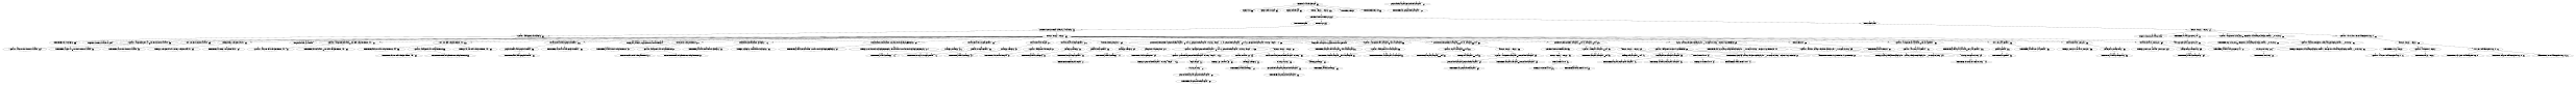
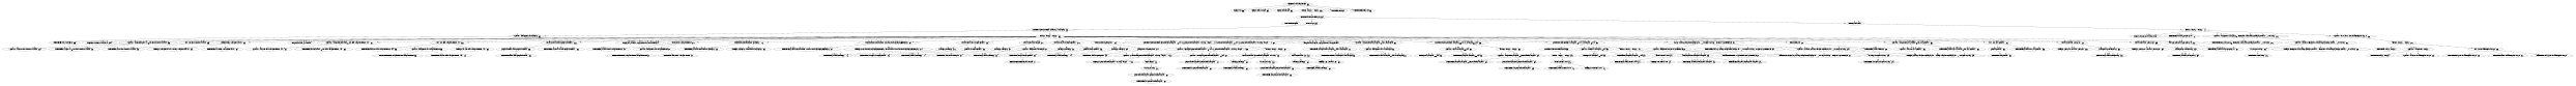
  digraph {
    n1 [label=<(METHOD,buildWebsphereJar)<SUB>553</SUB>>]
    n2 [label=<(PARAM,this)<SUB>553</SUB>>]
    n3 [label=<(PARAM,File sourceJar)<SUB>553</SUB>>]
    n4 [label=<(PARAM,File destJar)<SUB>553</SUB>>]
    n5 [label=<(BLOCK,&lt;empty&gt;,&lt;empty&gt;)<SUB>553</SUB>>]
    n6 [label=<(MODIFIER,VIRTUAL)>]
    n7 [label=<(METHOD_RETURN,void)<SUB>553</SUB>>]
    n8 [label=<(CONTROL_STRUCTURE,try,try)<SUB>554</SUB>>]
    n9 [label=<(MODIFIER,PRIVATE)>]
    n10 [label=<(BLOCK,try,try)<SUB>554</SUB>>]
    n11 [label=<(BLOCK,catch,catch)>]
    n12 [label=<(CONTROL_STRUCTURE,if (ejbdeploy),if (ejbdeploy))<SUB>555</SUB>>]
    n13 [label=<(BLOCK,&lt;empty&gt;,&lt;empty&gt;)<SUB>604</SUB>>]
    n14 [label=<(&lt;operator&gt;.fieldAccess,this.ejbdeploy)<SUB>555</SUB>>]
    n15 [label=<(BLOCK,&lt;empty&gt;,&lt;empty&gt;)<SUB>555</SUB>>]
    n16 [label=<(IDENTIFIER,this,if (ejbdeploy))<SUB>555</SUB>>]
    n17 [label=<(LOCAL,Java javaTask: org.apache.tools.ant.taskdefs.Java)>]
    n18 [label=<(&lt;operator&gt;.assignment,Java javaTask = new Java(getTask()))<SUB>556</SUB>>]
    n19 [label=<(&lt;init&gt;,new Java(getTask()))<SUB>556</SUB>>]
    n20 [label=<(setValue,setValue(&quot;-Xms64m&quot;))<SUB>558</SUB>>]
    n21 [label=<(setValue,setValue(&quot;-Xmx128m&quot;))<SUB>559</SUB>>]
    n22 [label=<(LOCAL,Environment.Variable var: ANY)>]
    n23 [label=<(&lt;operator&gt;.assignment,ANY var = new Environment.Variable())<SUB>562</SUB>>]
    n24 [label=<(&lt;init&gt;,new Environment.Variable())<SUB>562</SUB>>]
    n25 [label=<(setKey,setKey(&quot;websphere.lib.dir&quot;))<SUB>564</SUB>>]
    n26 [label=<(LOCAL,File libdir: java.io.File)>]
    n27 [label=<(&lt;operator&gt;.assignment,File libdir = new File(websphereHome, &quot;lib&quot;))<SUB>565</SUB>>]
    n28 [label=<(&lt;init&gt;,new File(websphereHome, &quot;lib&quot;))<SUB>565</SUB>>]
    n29 [label=<(setValue,setValue(libdir.getAbsolutePath()))<SUB>566</SUB>>]
    n30 [label=<(addSysproperty,addSysproperty(var))<SUB>567</SUB>>]
    n31 [label=<(setDir,setDir(websphereHome))<SUB>570</SUB>>]
    n32 [label=<(setTaskName,setTaskName(&quot;ejbdeploy&quot;))<SUB>573</SUB>>]
    n33 [label=<(setClassname,setClassname(&quot;com.ibm.etools.ejbdeploy.EJBDeploy&quot;))<SUB>574</SUB>>]
    n34 [label=<(setValue,setValue(sourceJar.getPath()))<SUB>576</SUB>>]
    n35 [label=<(setValue,setValue(tempdir))<SUB>577</SUB>>]
    n36 [label=<(setValue,setValue(destJar.getPath()))<SUB>578</SUB>>]
    n37 [label=<(setLine,setLine(getOptions()))<SUB>579</SUB>>]
    n38 [label=<(CONTROL_STRUCTURE,if (getCombinedClasspath() != null &amp;&amp; getCombinedClasspath().toString().length() &gt; 0),if (getCombinedClasspath() != null &amp;&amp; getCombinedClasspath().toString().length() &gt; 0))<SUB>580</SUB>>]
    n39 [label=<(LOCAL,Path classpath: org.apache.tools.ant.types.Path)>]
    n40 [label=<(&lt;operator&gt;.assignment,Path classpath = this.wasClasspath)<SUB>586</SUB>>]
    n41 [label=<(CONTROL_STRUCTURE,if (classpath == null),if (classpath == null))<SUB>588</SUB>>]
    n42 [label=<(CONTROL_STRUCTURE,if (classpath != null),if (classpath != null))<SUB>592</SUB>>]
    n43 [label=<(log,log(&quot;Calling websphere.ejbdeploy for &quot; + sourceJar.toString(), Project.MSG_VERBOSE))<SUB>599</SUB>>]
    n44 [label=<(execute,execute())<SUB>602</SUB>>]
    n45 [label=<(IDENTIFIER,javaTask,Java javaTask = new Java(getTask()))<SUB>556</SUB>>]
    n46 [label=<(&lt;operator&gt;.alloc,new Java(getTask()))<SUB>556</SUB>>]
    n47 [label=<(IDENTIFIER,javaTask,new Java(getTask()))<SUB>556</SUB>>]
    n48 [label=<(getTask,getTask())<SUB>556</SUB>>]
    n49 [label=<(createJvmarg,createJvmarg())<SUB>558</SUB>>]
    n50 [label=<(LITERAL,&quot;-Xms64m&quot;,setValue(&quot;-Xms64m&quot;))<SUB>558</SUB>>]
    n51 [label=<(createJvmarg,createJvmarg())<SUB>559</SUB>>]
    n52 [label=<(LITERAL,&quot;-Xmx128m&quot;,setValue(&quot;-Xmx128m&quot;))<SUB>559</SUB>>]
    n53 [label=<(IDENTIFIER,var,ANY var = new Environment.Variable())<SUB>562</SUB>>]
    n54 [label=<(&lt;operator&gt;.alloc,new Environment.Variable())<SUB>562</SUB>>]
    n55 [label=<(IDENTIFIER,var,new Environment.Variable())<SUB>562</SUB>>]
    n56 [label=<(IDENTIFIER,var,setKey(&quot;websphere.lib.dir&quot;))<SUB>564</SUB>>]
    n57 [label=<(LITERAL,&quot;websphere.lib.dir&quot;,setKey(&quot;websphere.lib.dir&quot;))<SUB>564</SUB>>]
    n58 [label=<(IDENTIFIER,libdir,File libdir = new File(websphereHome, &quot;lib&quot;))<SUB>565</SUB>>]
    n59 [label=<(&lt;operator&gt;.alloc,new File(websphereHome, &quot;lib&quot;))<SUB>565</SUB>>]
    n60 [label=<(IDENTIFIER,libdir,new File(websphereHome, &quot;lib&quot;))<SUB>565</SUB>>]
    n61 [label=<(&lt;operator&gt;.fieldAccess,this.websphereHome)<SUB>565</SUB>>]
    n62 [label=<(LITERAL,&quot;lib&quot;,new File(websphereHome, &quot;lib&quot;))<SUB>565</SUB>>]
    n63 [label=<(IDENTIFIER,var,setValue(libdir.getAbsolutePath()))<SUB>566</SUB>>]
    n64 [label=<(getAbsolutePath,libdir.getAbsolutePath())<SUB>566</SUB>>]
    n65 [label=<(IDENTIFIER,javaTask,addSysproperty(var))<SUB>567</SUB>>]
    n66 [label=<(IDENTIFIER,javaTask,setDir(websphereHome))<SUB>570</SUB>>]
    n67 [label=<(&lt;operator&gt;.fieldAccess,this.websphereHome)<SUB>570</SUB>>]
    n68 [label=<(IDENTIFIER,javaTask,setTaskName(&quot;ejbdeploy&quot;))<SUB>573</SUB>>]
    n69 [label=<(LITERAL,&quot;ejbdeploy&quot;,setTaskName(&quot;ejbdeploy&quot;))<SUB>573</SUB>>]
    n70 [label=<(IDENTIFIER,javaTask,setClassname(&quot;com.ibm.etools.ejbdeploy.EJBDeploy&quot;))<SUB>574</SUB>>]
    n71 [label=<(LITERAL,&quot;com.ibm.etools.ejbdeploy.EJBDeploy&quot;,setClassname(&quot;com.ibm.etools.ejbdeploy.EJBDeploy&quot;))<SUB>574</SUB>>]
    n72 [label=<(createArg,createArg())<SUB>576</SUB>>]
    n73 [label=<(getPath,sourceJar.getPath())<SUB>576</SUB>>]
    n74 [label=<(createArg,createArg())<SUB>577</SUB>>]
    n75 [label=<(&lt;operator&gt;.fieldAccess,this.tempdir)<SUB>577</SUB>>]
    n76 [label=<(createArg,createArg())<SUB>578</SUB>>]
    n77 [label=<(getPath,destJar.getPath())<SUB>558</SUB>>]
    n78 [label=<(createArg,createArg())<SUB>579</SUB>>]
    n79 [label=<(getOptions,this.getOptions())<SUB>579</SUB>>]
    n80 [label=<(&lt;operator&gt;.logicalAnd,getCombinedClasspath() != null &amp;&amp; getCombinedClasspath().toString().length() &gt; 0)<SUB>580</SUB>>]
    n81 [label=<(BLOCK,&lt;empty&gt;,&lt;empty&gt;)<SUB>581</SUB>>]
    n82 [label=<(IDENTIFIER,classpath,Path classpath = this.wasClasspath)<SUB>586</SUB>>]
    n83 [label=<(&lt;operator&gt;.fieldAccess,this.wasClasspath)<SUB>586</SUB>>]
    n84 [label=<(&lt;operator&gt;.equals,classpath == null)<SUB>588</SUB>>]
    n85 [label=<(BLOCK,&lt;empty&gt;,&lt;empty&gt;)<SUB>588</SUB>>]
    n86 [label=<(&lt;operator&gt;.notEquals,classpath != null)<SUB>592</SUB>>]
    n87 [label=<(BLOCK,&lt;empty&gt;,&lt;empty&gt;)<SUB>592</SUB>>]
    n88 [label=<(CONTROL_STRUCTURE,else,else)<SUB>595</SUB>>]
    n89 [label=<(IDENTIFIER,this,log(&quot;Calling websphere.ejbdeploy for &quot; + sourceJar.toString(), Project.MSG_VERBOSE))<SUB>599</SUB>>]
    n90 [label=<(&lt;operator&gt;.addition,&quot;Calling websphere.ejbdeploy for &quot; + sourceJar.toString())<SUB>599</SUB>>]
    n91 [label=<(&lt;operator&gt;.fieldAccess,Project.MSG_VERBOSE)<SUB>600</SUB>>]
    n92 [label=<(IDENTIFIER,javaTask,execute())<SUB>602</SUB>>]
    n93 [label=<(IDENTIFIER,this,getTask())<SUB>556</SUB>>]
    n94 [label=<(IDENTIFIER,javaTask,createJvmarg())<SUB>558</SUB>>]
    n95 [label=<(IDENTIFIER,javaTask,createJvmarg())<SUB>559</SUB>>]
    n96 [label=<(IDENTIFIER,this,new File(websphereHome, &quot;lib&quot;))<SUB>565</SUB>>]
    n97 [label=<(FIELD_IDENTIFIER,websphereHome,websphereHome)<SUB>565</SUB>>]
    n98 [label=<(IDENTIFIER,libdir,libdir.getAbsolutePath())<SUB>566</SUB>>]
    n99 [label=<(IDENTIFIER,var,addSysproperty(var))<SUB>567</SUB>>]
    n100 [label=<(IDENTIFIER,this,setDir(websphereHome))<SUB>570</SUB>>]
    n101 [label=<(FIELD_IDENTIFIER,websphereHome,websphereHome)<SUB>570</SUB>>]
    n102 [label=<(IDENTIFIER,javaTask,createArg())<SUB>576</SUB>>]
    n103 [label=<(IDENTIFIER,sourceJar,sourceJar.getPath())<SUB>576</SUB>>]
    n104 [label=<(IDENTIFIER,javaTask,createArg())<SUB>577</SUB>>]
    n105 [label=<(IDENTIFIER,this,setValue(tempdir))<SUB>577</SUB>>]
    n106 [label=<(FIELD_IDENTIFIER,tempdir,tempdir)<SUB>577</SUB>>]
    n107 [label=<(IDENTIFIER,javaTask,createArg())<SUB>578</SUB>>]
    n108 [label=<(IDENTIFIER,destJar,destJar.getPath())<SUB>578</SUB>>]
    n109 [label=<(IDENTIFIER,javaTask,createArg())<SUB>579</SUB>>]
    n110 [label=<(IDENTIFIER,this,this.getOptions())<SUB>579</SUB>>]
+   n111 [label=<(&lt;operator&gt;.notEquals,getCombinedClasspath() != null)<SUB>580</SUB>>]
    n112 [label=<(&lt;operator&gt;.greaterThan,getCombinedClasspath().toString().length() &gt; 0)<SUB>581</SUB>>]
    n113 [label=<(setValue,setValue(&quot;-cp&quot;))<SUB>582</SUB>>]
    n114 [label=<(setValue,setValue(getCombinedClasspath().toString()))<SUB>583</SUB>>]
    n115 [label=<(getCombinedClasspath,getCombinedClasspath())<SUB>580</SUB>>]
    n116 [label=<(length,length())<SUB>581</SUB>>]
    n117 [label=<(LITERAL,0,getCombinedClasspath().toString().length() &gt; 0)<SUB>581</SUB>>]
    n118 [label=<(IDENTIFIER,this,getCombinedClasspath())<SUB>580</SUB>>]
    n119 [label=<(toString,toString())<SUB>581</SUB>>]
    n120 [label=<(getCombinedClasspath,getCombinedClasspath())<SUB>581</SUB>>]
    n121 [label=<(IDENTIFIER,this,getCombinedClasspath())<SUB>581</SUB>>]
    n122 [label=<(createArg,createArg())<SUB>582</SUB>>]
    n123 [label=<(LITERAL,&quot;-cp&quot;,setValue(&quot;-cp&quot;))<SUB>582</SUB>>]
    n124 [label=<(createArg,createArg())<SUB>583</SUB>>]
    n125 [label=<(toString,toString())<SUB>583</SUB>>]
    n126 [label=<(IDENTIFIER,javaTask,createArg())<SUB>582</SUB>>]
    n127 [label=<(IDENTIFIER,javaTask,createArg())<SUB>583</SUB>>]
    n128 [label=<(getCombinedClasspath,getCombinedClasspath())<SUB>583</SUB>>]
    n129 [label=<(IDENTIFIER,this,getCombinedClasspath())<SUB>583</SUB>>]
    n130 [label=<(IDENTIFIER,this,Path classpath = this.wasClasspath)<SUB>586</SUB>>]
    n131 [label=<(FIELD_IDENTIFIER,wasClasspath,wasClasspath)<SUB>586</SUB>>]
    n132 [label=<(IDENTIFIER,classpath,classpath == null)<SUB>588</SUB>>]
    n133 [label=<(LITERAL,null,classpath == null)<SUB>588</SUB>>]
    n134 [label=<(&lt;operator&gt;.assignment,classpath = getCombinedClasspath())<SUB>589</SUB>>]
    n135 [label=<(IDENTIFIER,classpath,classpath = getCombinedClasspath())<SUB>589</SUB>>]
    n136 [label=<(getCombinedClasspath,getCombinedClasspath())<SUB>589</SUB>>]
    n137 [label=<(IDENTIFIER,this,getCombinedClasspath())<SUB>589</SUB>>]
    n138 [label=<(IDENTIFIER,classpath,classpath != null)<SUB>592</SUB>>]
    n139 [label=<(LITERAL,null,classpath != null)<SUB>592</SUB>>]
    n140 [label=<(setClasspath,setClasspath(classpath))<SUB>593</SUB>>]
    n141 [label=<(setFork,setFork(true))<SUB>594</SUB>>]
    n142 [label=<(BLOCK,&lt;empty&gt;,&lt;empty&gt;)<SUB>595</SUB>>]
    n143 [label=<(IDENTIFIER,javaTask,setClasspath(classpath))<SUB>593</SUB>>]
    n144 [label=<(IDENTIFIER,classpath,setClasspath(classpath))<SUB>593</SUB>>]
    n145 [label=<(IDENTIFIER,javaTask,setFork(true))<SUB>594</SUB>>]
    n146 [label=<(LITERAL,true,setFork(true))<SUB>594</SUB>>]
    n147 [label=<(setFork,setFork(true))<SUB>596</SUB>>]
    n148 [label=<(IDENTIFIER,javaTask,setFork(true))<SUB>596</SUB>>]
    n149 [label=<(LITERAL,true,setFork(true))<SUB>596</SUB>>]
    n150 [label=<(LITERAL,&quot;Calling websphere.ejbdeploy for &quot;,&quot;Calling websphere.ejbdeploy for &quot; + sourceJar.toString())<SUB>599</SUB>>]
    n151 [label=<(toString,sourceJar.toString())<SUB>599</SUB>>]
    n152 [label=<(IDENTIFIER,Project,log(&quot;Calling websphere.ejbdeploy for &quot; + sourceJar.toString(), Project.MSG_VERBOSE))<SUB>600</SUB>>]
    n153 [label=<(FIELD_IDENTIFIER,MSG_VERBOSE,MSG_VERBOSE)<SUB>600</SUB>>]
    n154 [label=<(IDENTIFIER,sourceJar,sourceJar.toString())<SUB>599</SUB>>]
    n155 [label=<(LOCAL,String msg: java.lang.String)>]
    n156 [label=<(&lt;operator&gt;.assignment,String msg = &quot;Exception while calling ejbdeploy. Details: &quot; + e.toString())<SUB>606</SUB>>]
    n157 [label=<(&lt;operator&gt;.throw,throw new BuildException(msg, e);)<SUB>608</SUB>>]
    n158 [label=<(IDENTIFIER,msg,String msg = &quot;Exception while calling ejbdeploy. Details: &quot; + e.toString())<SUB>606</SUB>>]
    n159 [label=<(&lt;operator&gt;.addition,&quot;Exception while calling ejbdeploy. Details: &quot; + e.toString())<SUB>606</SUB>>]
    n160 [label=<(BLOCK,&lt;empty&gt;,&lt;empty&gt;)<SUB>608</SUB>>]
    n161 [label=<(LITERAL,&quot;Exception while calling ejbdeploy. Details: &quot;,&quot;Exception while calling ejbdeploy. Details: &quot; + e.toString())<SUB>606</SUB>>]
    n162 [label=<(toString,e.toString())<SUB>606</SUB>>]
    n163 [label=<(IDENTIFIER,e,e.toString())<SUB>606</SUB>>]
    n164 [label=<(&lt;operator&gt;.assignment,&lt;empty&gt;)>]
    n165 [label=<(&lt;init&gt;,new BuildException(msg, e))<SUB>608</SUB>>]
    n166 [label=<(IDENTIFIER,$obj13,&lt;empty&gt;)>]
    n167 [label=<(IDENTIFIER,$obj13,&lt;empty&gt;)>]
    n168 [label=<(&lt;operator&gt;.alloc,new BuildException(msg, e))<SUB>608</SUB>>]
    n169 [label=<(IDENTIFIER,$obj13,new BuildException(msg, e))>]
    n170 [label=<(IDENTIFIER,msg,new BuildException(msg, e))<SUB>608</SUB>>]
    n171 [label=<(IDENTIFIER,e,new BuildException(msg, e))<SUB>608</SUB>>]
    n1 -> n2
    n1 -> n3
    n1 -> n4
    n1 -> n5
    n1 -> n6
    n1 -> n7
    n5 -> n8
    n8 -> n9
    n8 -> n10
    n8 -> n11
    n10 -> n12
    n11 -> n13
    n12 -> n14
    n12 -> n15
    n13 -> n155
    n13 -> n156
    n13 -> n157
    n14 -> n16
    n15 -> n17
    n15 -> n18
    n15 -> n19
    n15 -> n20
    n15 -> n21
    n15 -> n22
    n15 -> n23
    n15 -> n24
    n15 -> n25
    n15 -> n26
    n15 -> n27
    n15 -> n28
    n15 -> n29
    n15 -> n30
    n15 -> n31
    n15 -> n32
    n15 -> n33
    n15 -> n34
    n15 -> n35
    n15 -> n36
    n15 -> n37
    n15 -> n38
    n15 -> n39
    n15 -> n40
    n15 -> n41
    n15 -> n42
    n15 -> n43
    n15 -> n44
    n18 -> n45
    n18 -> n46
    n19 -> n47
    n19 -> n48
    n20 -> n49
    n20 -> n50
    n21 -> n51
    n21 -> n52
    n23 -> n53
    n23 -> n54
    n24 -> n55
    n25 -> n56
    n25 -> n57
    n27 -> n58
    n27 -> n59
    n28 -> n60
    n28 -> n61
    n28 -> n62
    n29 -> n63
    n29 -> n64
    n30 -> n65
    n31 -> n66
    n31 -> n67
    n32 -> n68
    n32 -> n69
    n33 -> n70
    n33 -> n71
    n34 -> n72
    n34 -> n73
    n35 -> n74
    n35 -> n75
    n36 -> n76
    n36 -> n77
    n37 -> n78
    n37 -> n79
    n38 -> n80
    n38 -> n81
    n40 -> n82
    n40 -> n83
    n41 -> n84
    n41 -> n85
    n42 -> n86
    n42 -> n87
    n42 -> n88
    n43 -> n89
    n43 -> n90
    n43 -> n91
    n44 -> n92
    n48 -> n93
    n49 -> n94
    n51 -> n95
    n61 -> n96
    n61 -> n97
    n64 -> n98
    n67 -> n100
    n67 -> n101
    n72 -> n102
    n73 -> n103
    n74 -> n104
    n75 -> n105
    n76 -> n107
    n77 -> n108
    n78 -> n109
    n79 -> n110
+   n80 -> n111
    n80 -> n112
    n81 -> n113
    n81 -> n114
    n83 -> n130
    n83 -> n131
    n84 -> n132
    n84 -> n133
    n85 -> n134
    n86 -> n138
    n86 -> n139
    n87 -> n140
    n87 -> n141
    n88 -> n142
    n90 -> n150
    n90 -> n151
    n91 -> n152
    n91 -> n153
    n99 -> n30
    n108 -> n106
+   n111 -> n115
    n112 -> n116
    n112 -> n117
    n113 -> n122
    n113 -> n123
    n114 -> n124
    n114 -> n125
    n115 -> n118
    n116 -> n119
    n119 -> n120
    n120 -> n121
    n122 -> n126
    n124 -> n127
    n125 -> n128
    n128 -> n129
    n134 -> n135
    n134 -> n136
    n136 -> n137
    n140 -> n143
    n140 -> n144
    n141 -> n145
    n141 -> n146
    n142 -> n147
    n147 -> n148
    n147 -> n149
    n151 -> n154
    n156 -> n158
    n156 -> n159
    n157 -> n160
    n159 -> n161
    n159 -> n162
    n160 -> n164
    n160 -> n165
    n160 -> n166
    n162 -> n163
    n164 -> n167
    n164 -> n168
    n165 -> n169
    n165 -> n170
    n165 -> n171
  }
